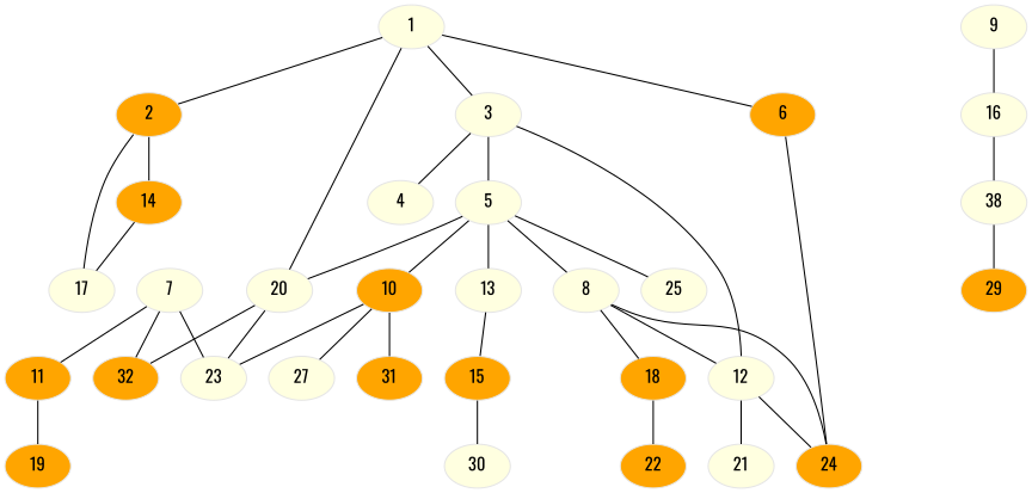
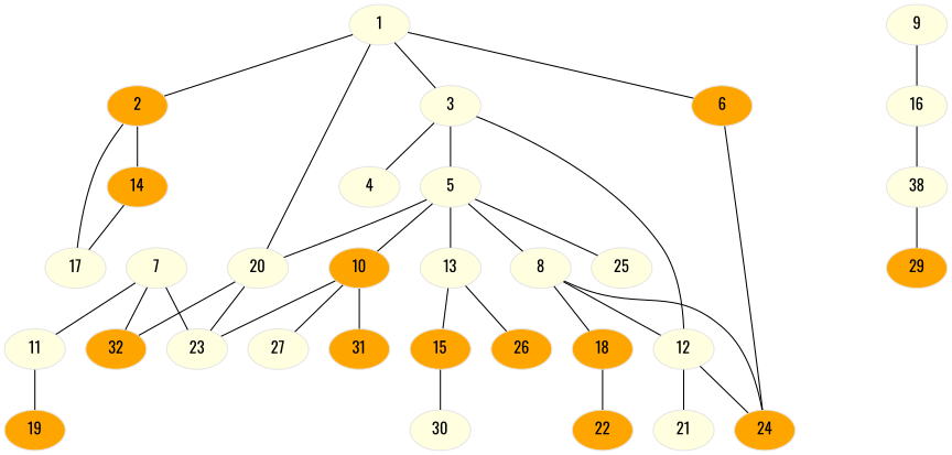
  graph {
    fontname=Oswald
    node [color=gray90 fillcolor=lightyellow fontname=Oswald style=filled]
    edge [fontname=Oswald weight=1.0]
    2 [fillcolor=orange]
    1
    3
    6 [fillcolor=orange]
    20
    14 [fillcolor=orange]
    17
    4
    5
    12
    24 [fillcolor=orange]
    23
    32 [fillcolor=orange]
-   11 [fillcolor=orange]
+   11
    7
    8
    10 [fillcolor=orange]
    13
    25
    21
    18 [fillcolor=orange]
    9
    16
    27
    31 [fillcolor=orange]
    15 [fillcolor=orange]
+   26 [fillcolor=orange]
    19 [fillcolor=orange]
    22 [fillcolor=orange]
    n30 [label=38]
    30
    29 [fillcolor=orange]
    2 -- 14 [weight=3.0]
    2 -- 17
    1 -- 2
    1 -- 3
    1 -- 6
    1 -- 20
    3 -- 4
    3 -- 5 [weight=3.0]
    3 -- 12
    6 -- 24
    20 -- 23
    20 -- 32
    14 -- 17
    5 -- 20
    5 -- 8
    5 -- 10
    5 -- 13
    5 -- 25
    12 -- 24
    12 -- 21
    11 -- 19
    7 -- 23
    7 -- 32
    7 -- 11
    8 -- 12
    8 -- 24
    8 -- 18
    10 -- 23
    10 -- 27
    10 -- 31
    13 -- 15
+   13 -- 26
    18 -- 22
    9 -- 16 [weight=2.0]
    16 -- n30
    15 -- 30
    n30 -- 29
  }
